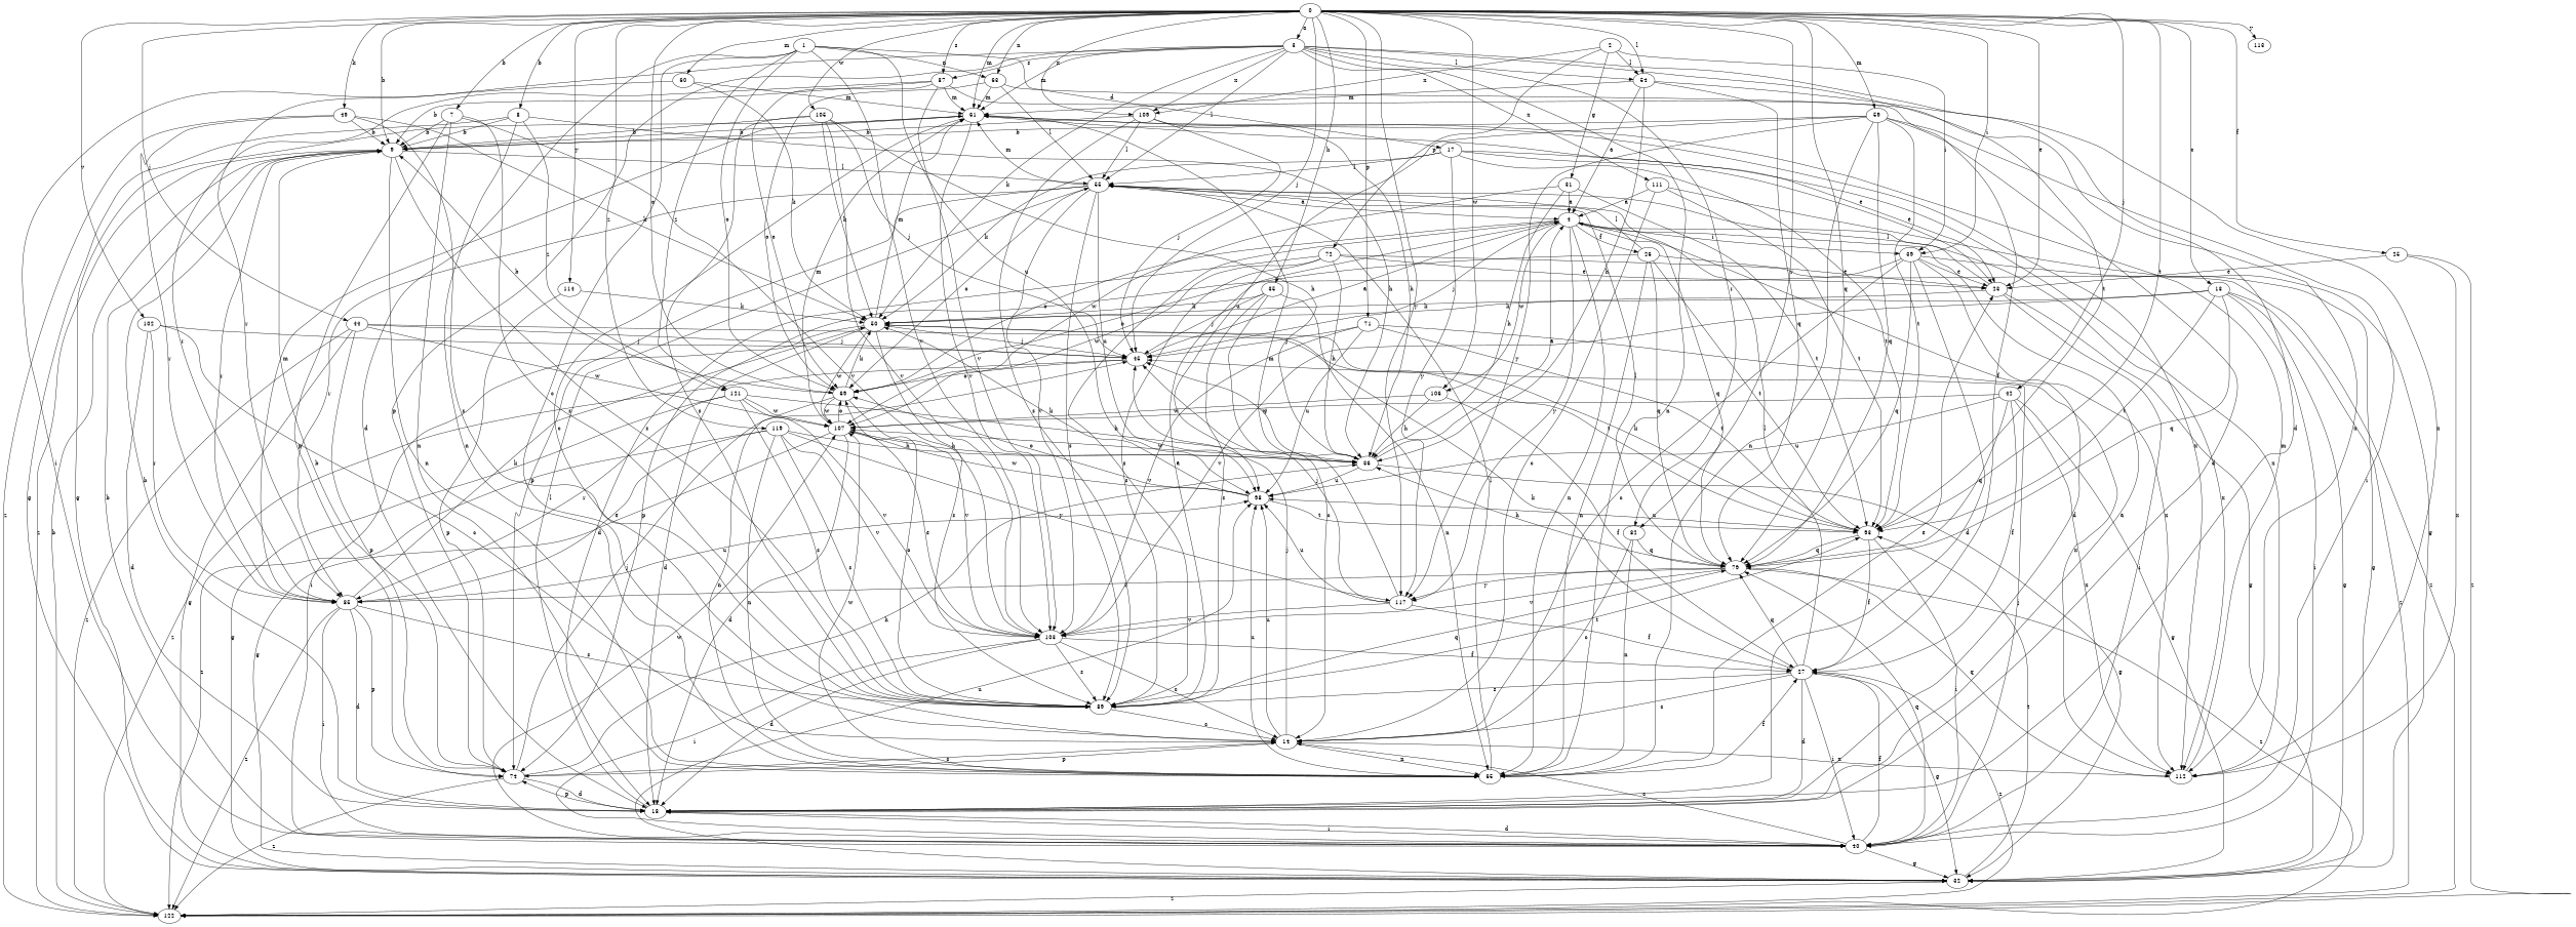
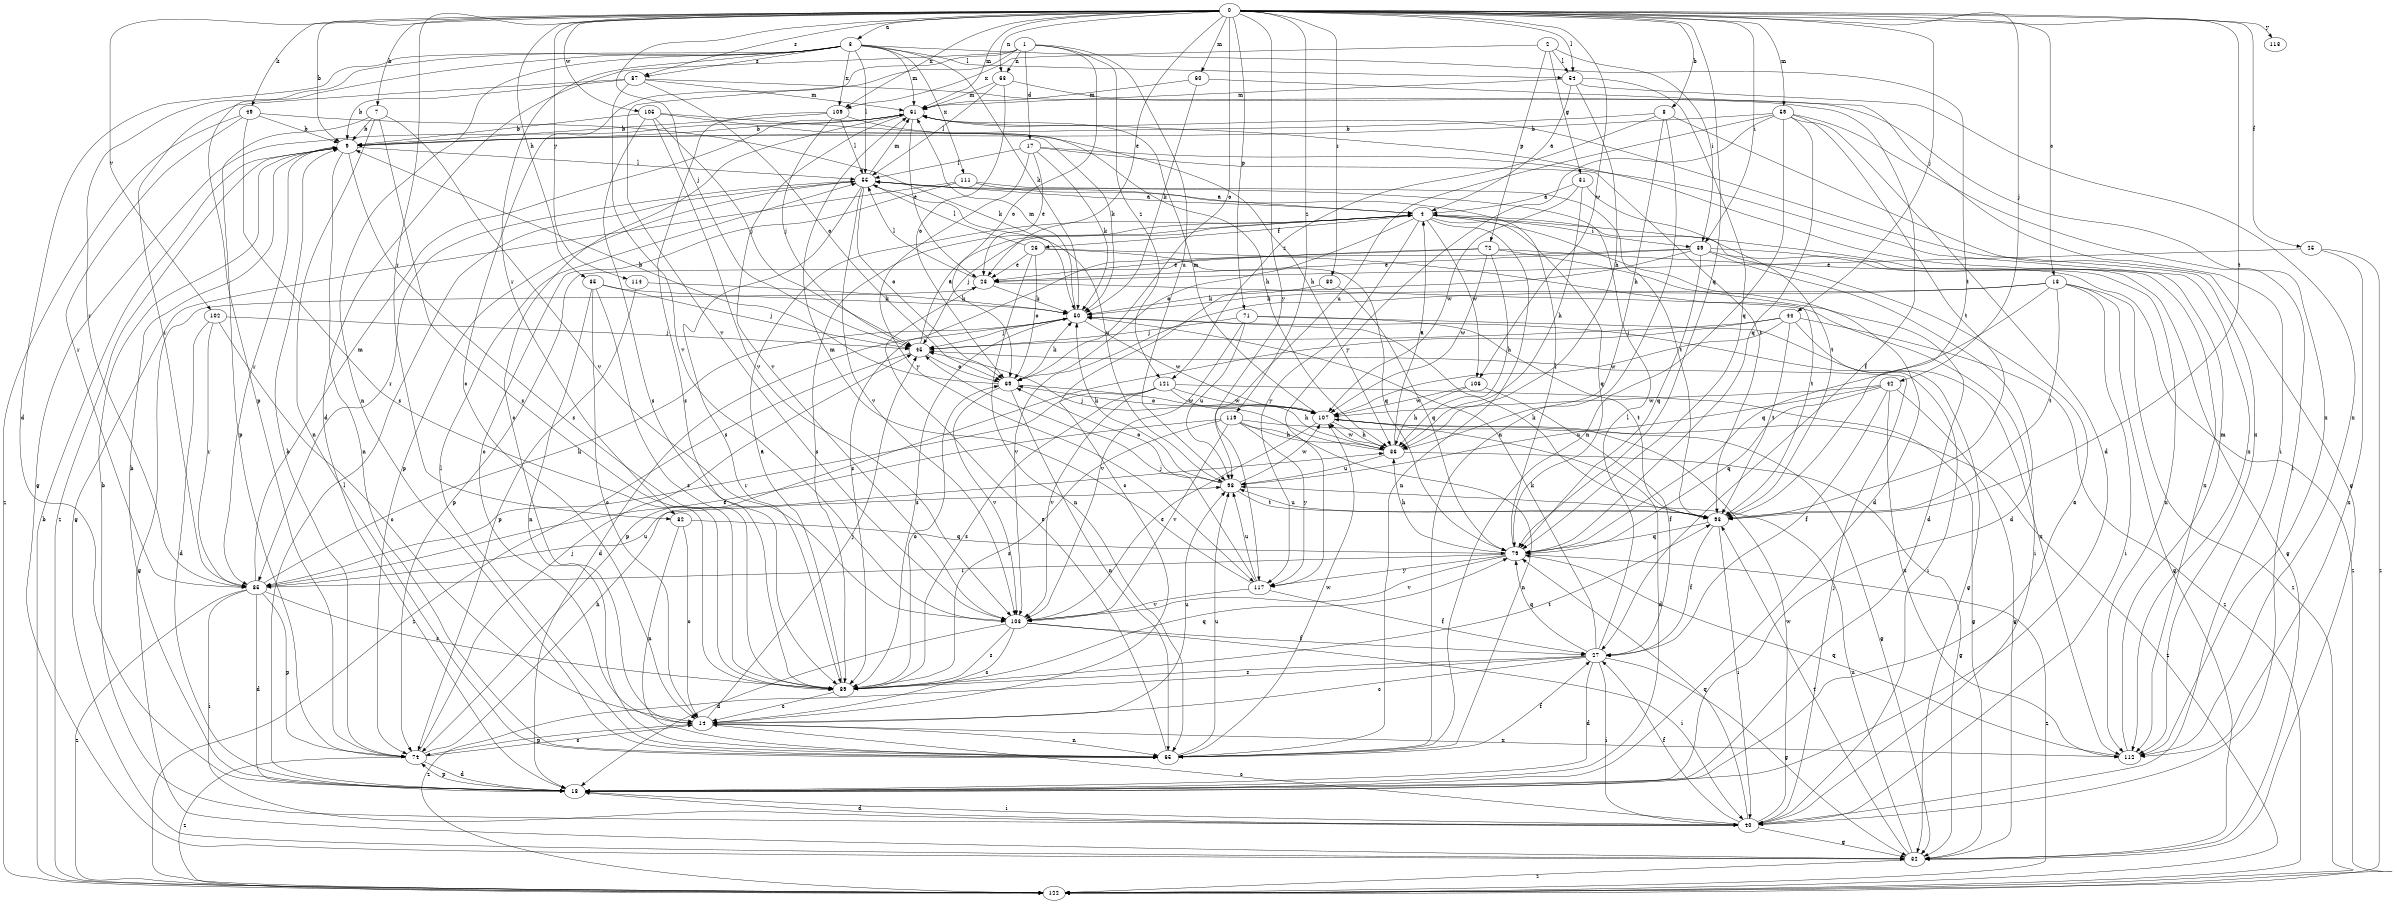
  strict digraph {
    0
    3
    7
    8
    9
    13
    23
    25
    35
    39
    42
    44
    45
    49
    54
    59
    60
    61
    63
    69
    71
    79
+   80
    82
    87
    93
    102
    105
    106
    109
    113
    114
    117
    119
    18
    50
    55
    65
    74
    85
    111
    103
    89
    121
    32
    36
    122
    40
    112
    14
    98
    27
    107
    4
    1
    17
    2
    31
    72
    26
    0 -> 3 [label=a]
    0 -> 7 [label=b]
    0 -> 8 [label=b]
    0 -> 9 [label=b]
    0 -> 13 [label=c]
    0 -> 23 [label=e]
    0 -> 25 [label=f]
    0 -> 35 [label=h]
    0 -> 39 [label=i]
    0 -> 42 [label=j]
    0 -> 44 [label=j]
    0 -> 45 [label=j]
    0 -> 49 [label=k]
    0 -> 54 [label=l]
    0 -> 59 [label=m]
    0 -> 60 [label=m]
    0 -> 61 [label=m]
    0 -> 63 [label=n]
    0 -> 69 [label=o]
    0 -> 71 [label=p]
    0 -> 79 [label=q]
+   0 -> 80 [label=r]
    0 -> 82 [label=r]
    0 -> 87 [label=s]
    0 -> 93 [label=t]
    0 -> 102 [label=v]
    0 -> 105 [label=w]
    0 -> 106 [label=w]
    0 -> 109 [label=x]
    0 -> 113 [label=y]
    0 -> 114 [label=y]
    0 -> 117 [label=y]
    0 -> 119 [label=z]
    3 -> 54 [label=l]
    3 -> 61 [label=m]
    3 -> 82 [label=r]
    3 -> 87 [label=s]
    3 -> 93 [label=t]
    3 -> 109 [label=x]
    3 -> 18 [label=d]
    3 -> 50 [label=k]
    3 -> 55 [label=l]
    3 -> 65 [label=n]
    3 -> 74 [label=p]
    3 -> 85 [label=r]
    3 -> 111 [label=x]
    7 -> 9 [label=b]
    7 -> 65 [label=n]
    7 -> 74 [label=p]
    7 -> 103 [label=v]
    7 -> 89 [label=s]
    8 -> 9 [label=b]
    8 -> 65 [label=n]
    8 -> 121 [label=z]
    8 -> 32 [label=g]
    8 -> 36 [label=h]
    9 -> 55 [label=l]
    9 -> 65 [label=n]
    9 -> 85 [label=r]
    9 -> 89 [label=s]
    9 -> 122 [label=z]
    13 -> 79 [label=q]
    13 -> 93 [label=t]
    13 -> 50 [label=k]
    13 -> 103 [label=v]
    13 -> 32 [label=g]
    13 -> 122 [label=z]
    13 -> 40 [label=i]
    23 -> 50 [label=k]
    23 -> 55 [label=l]
    23 -> 32 [label=g]
    23 -> 40 [label=i]
    25 -> 23 [label=e]
    25 -> 122 [label=z]
    25 -> 112 [label=x]
    35 -> 45 [label=j]
    35 -> 50 [label=k]
    35 -> 65 [label=n]
    35 -> 89 [label=s]
    35 -> 14 [label=c]
    39 -> 23 [label=e]
    39 -> 79 [label=q]
    39 -> 18 [label=d]
    39 -> 74 [label=p]
    39 -> 32 [label=g]
    39 -> 112 [label=x]
    39 -> 14 [label=c]
    42 -> 79 [label=q]
    42 -> 32 [label=g]
    42 -> 112 [label=x]
    42 -> 98 [label=u]
    42 -> 27 [label=f]
    42 -> 107 [label=w]
    44 -> 45 [label=j]
    44 -> 93 [label=t]
    44 -> 74 [label=p]
    44 -> 32 [label=g]
    44 -> 122 [label=z]
    44 -> 107 [label=w]
    45 -> 69 [label=o]
    45 -> 122 [label=z]
    45 -> 4 [label=a]
    49 -> 9 [label=b]
    49 -> 50 [label=k]
    49 -> 85 [label=r]
    49 -> 89 [label=s]
    49 -> 122 [label=z]
    54 -> 61 [label=m]
    54 -> 79 [label=q]
    54 -> 36 [label=h]
    54 -> 112 [label=x]
    54 -> 4 [label=a]
    59 -> 9 [label=b]
    59 -> 79 [label=q]
    59 -> 93 [label=t]
    59 -> 117 [label=y]
    59 -> 18 [label=d]
    59 -> 65 [label=n]
    59 -> 40 [label=i]
    59 -> 98 [label=u]
    60 -> 61 [label=m]
    60 -> 50 [label=k]
    60 -> 40 [label=i]
    61 -> 9 [label=b]
    61 -> 23 [label=e]
    61 -> 103 [label=v]
    61 -> 32 [label=g]
    61 -> 112 [label=x]
    61 -> 14 [label=c]
    63 -> 61 [label=m]
    63 -> 69 [label=o]
    63 -> 55 [label=l]
    63 -> 112 [label=x]
    69 -> 9 [label=b]
    69 -> 50 [label=k]
    69 -> 65 [label=n]
    69 -> 103 [label=v]
    69 -> 107 [label=w]
    71 -> 45 [label=j]
    71 -> 93 [label=t]
    71 -> 103 [label=v]
    71 -> 112 [label=x]
    71 -> 98 [label=u]
    79 -> 117 [label=y]
    79 -> 55 [label=l]
    79 -> 85 [label=r]
    79 -> 103 [label=v]
    79 -> 36 [label=h]
    79 -> 122 [label=z]
+   80 -> 79 [label=q]
+   80 -> 50 [label=k]
    82 -> 79 [label=q]
    82 -> 65 [label=n]
    82 -> 14 [label=c]
    87 -> 9 [label=b]
    87 -> 61 [label=m]
    87 -> 69 [label=o]
    87 -> 85 [label=r]
    87 -> 103 [label=v]
    87 -> 27 [label=f]
    93 -> 79 [label=q]
    93 -> 50 [label=k]
    93 -> 40 [label=i]
    93 -> 98 [label=u]
    93 -> 27 [label=f]
    102 -> 45 [label=j]
    102 -> 18 [label=d]
    102 -> 85 [label=r]
    102 -> 14 [label=c]
    105 -> 9 [label=b]
    105 -> 45 [label=j]
    105 -> 50 [label=k]
    105 -> 103 [label=v]
    105 -> 89 [label=s]
    105 -> 36 [label=h]
    106 -> 36 [label=h]
    106 -> 27 [label=f]
    106 -> 107 [label=w]
    109 -> 9 [label=b]
    109 -> 45 [label=j]
    109 -> 55 [label=l]
    109 -> 89 [label=s]
    109 -> 36 [label=h]
    114 -> 50 [label=k]
    114 -> 74 [label=p]
    117 -> 45 [label=j]
    117 -> 61 [label=m]
    117 -> 103 [label=v]
    117 -> 98 [label=u]
    117 -> 27 [label=f]
    119 -> 117 [label=y]
    119 -> 65 [label=n]
    119 -> 85 [label=e]
    119 -> 103 [label=v]
    119 -> 89 [label=s]
    119 -> 36 [label=h]
    119 -> 122 [label=z]
    18 -> 9 [label=b]
    18 -> 55 [label=l]
    18 -> 74 [label=p]
    18 -> 40 [label=i]
    18 -> 4 [label=a]
    50 -> 45 [label=j]
    50 -> 61 [label=m]
    50 -> 18 [label=d]
    50 -> 89 [label=s]
    50 -> 40 [label=i]
    50 -> 107 [label=w]
    55 -> 61 [label=m]
    55 -> 69 [label=o]
    55 -> 74 [label=p]
    55 -> 85 [label=r]
    55 -> 103 [label=v]
    55 -> 89 [label=s]
    55 -> 98 [label=u]
    55 -> 4 [label=a]
    65 -> 23 [label=e]
    65 -> 55 [label=l]
    65 -> 98 [label=u]
    65 -> 27 [label=f]
    65 -> 107 [label=w]
    74 -> 9 [label=b]
    74 -> 45 [label=j]
    74 -> 18 [label=d]
    74 -> 36 [label=h]
    74 -> 122 [label=z]
    74 -> 14 [label=c]
    85 -> 61 [label=m]
    85 -> 18 [label=d]
    85 -> 50 [label=k]
    85 -> 74 [label=p]
    85 -> 89 [label=s]
    85 -> 122 [label=z]
    85 -> 40 [label=i]
    85 -> 98 [label=u]
    111 -> 93 [label=t]
    111 -> 32 [label=g]
    111 -> 14 [label=c]
    111 -> 4 [label=a]
    103 -> 18 [label=d]
    103 -> 89 [label=s]
    103 -> 40 [label=i]
    103 -> 14 [label=c]
    103 -> 27 [label=f]
    89 -> 69 [label=o]
    89 -> 79 [label=q]
    89 -> 93 [label=t]
    89 -> 14 [label=c]
    89 -> 4 [label=a]
    121 -> 85 [label=r]
    121 -> 103 [label=v]
    121 -> 89 [label=s]
    121 -> 32 [label=g]
    121 -> 36 [label=h]
    121 -> 107 [label=w]
    32 -> 93 [label=t]
    32 -> 122 [label=z]
    32 -> 98 [label=u]
    36 -> 45 [label=j]
    36 -> 32 [label=g]
    36 -> 98 [label=u]
    36 -> 107 [label=w]
    36 -> 4 [label=a]
    122 -> 9 [label=b]
    40 -> 9 [label=b]
    40 -> 45 [label=j]
    40 -> 79 [label=q]
    40 -> 18 [label=d]
    40 -> 32 [label=g]
    40 -> 14 [label=c]
    40 -> 27 [label=f]
    40 -> 107 [label=w]
    112 -> 61 [label=m]
    112 -> 79 [label=q]
    14 -> 45 [label=j]
    14 -> 65 [label=n]
    14 -> 74 [label=p]
    14 -> 112 [label=x]
    14 -> 98 [label=u]
    98 -> 69 [label=o]
    98 -> 93 [label=t]
    98 -> 50 [label=k]
    98 -> 107 [label=w]
    27 -> 79 [label=q]
    27 -> 18 [label=d]
    27 -> 50 [label=k]
    27 -> 55 [label=l]
    27 -> 89 [label=s]
    27 -> 32 [label=g]
    27 -> 122 [label=z]
    27 -> 40 [label=i]
    27 -> 14 [label=c]
    107 -> 61 [label=m]
    107 -> 69 [label=o]
    107 -> 18 [label=d]
    107 -> 103 [label=e]
    107 -> 32 [label=g]
    107 -> 36 [label=h]
    4 -> 39 [label=i]
    4 -> 45 [label=j]
    4 -> 69 [label=o]
    4 -> 79 [label=q]
    4 -> 106 [label=w]
    4 -> 117 [label=y]
    4 -> 18 [label=d]
    4 -> 65 [label=n]
    4 -> 89 [label=s]
    4 -> 112 [label=x]
    4 -> 26 [label=f]
    1 -> 63 [label=n]
    1 -> 69 [label=o]
    1 -> 18 [label=d]
    1 -> 103 [label=v]
    1 -> 121 [label=z]
    1 -> 14 [label=c]
    1 -> 98 [label=u]
    1 -> 17 [label=d]
    17 -> 23 [label=e]
    17 -> 93 [label=t]
    17 -> 117 [label=y]
    17 -> 50 [label=k]
    17 -> 55 [label=l]
    17 -> 112 [label=x]
    2 -> 39 [label=i]
    2 -> 54 [label=l]
    2 -> 109 [label=x]
    2 -> 31 [label=g]
    2 -> 72 [label=p]
    31 -> 93 [label=t]
    31 -> 36 [label=h]
    31 -> 107 [label=w]
    31 -> 4 [label=a]
    72 -> 23 [label=e]
    72 -> 18 [label=d]
    72 -> 89 [label=s]
    72 -> 36 [label=h]
    72 -> 122 [label=z]
    72 -> 107 [label=w]
    26 -> 23 [label=e]
    26 -> 69 [label=o]
    26 -> 79 [label=q]
    26 -> 93 [label=t]
    26 -> 55 [label=l]
    26 -> 65 [label=n]
  }
